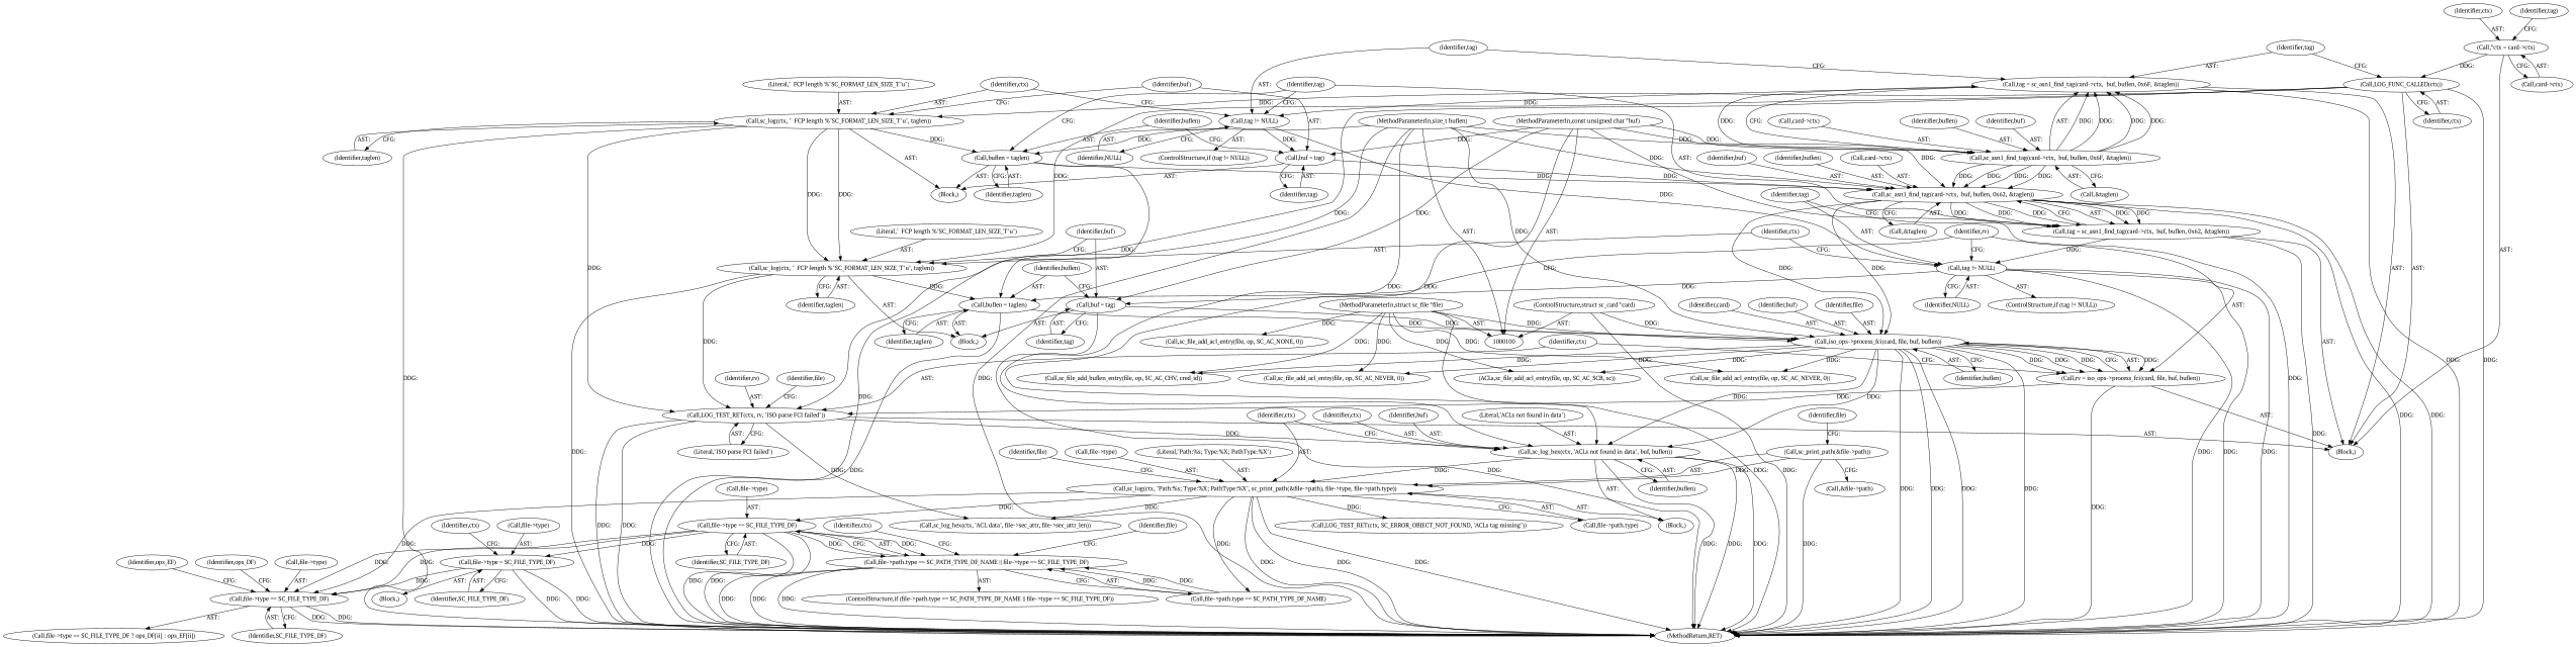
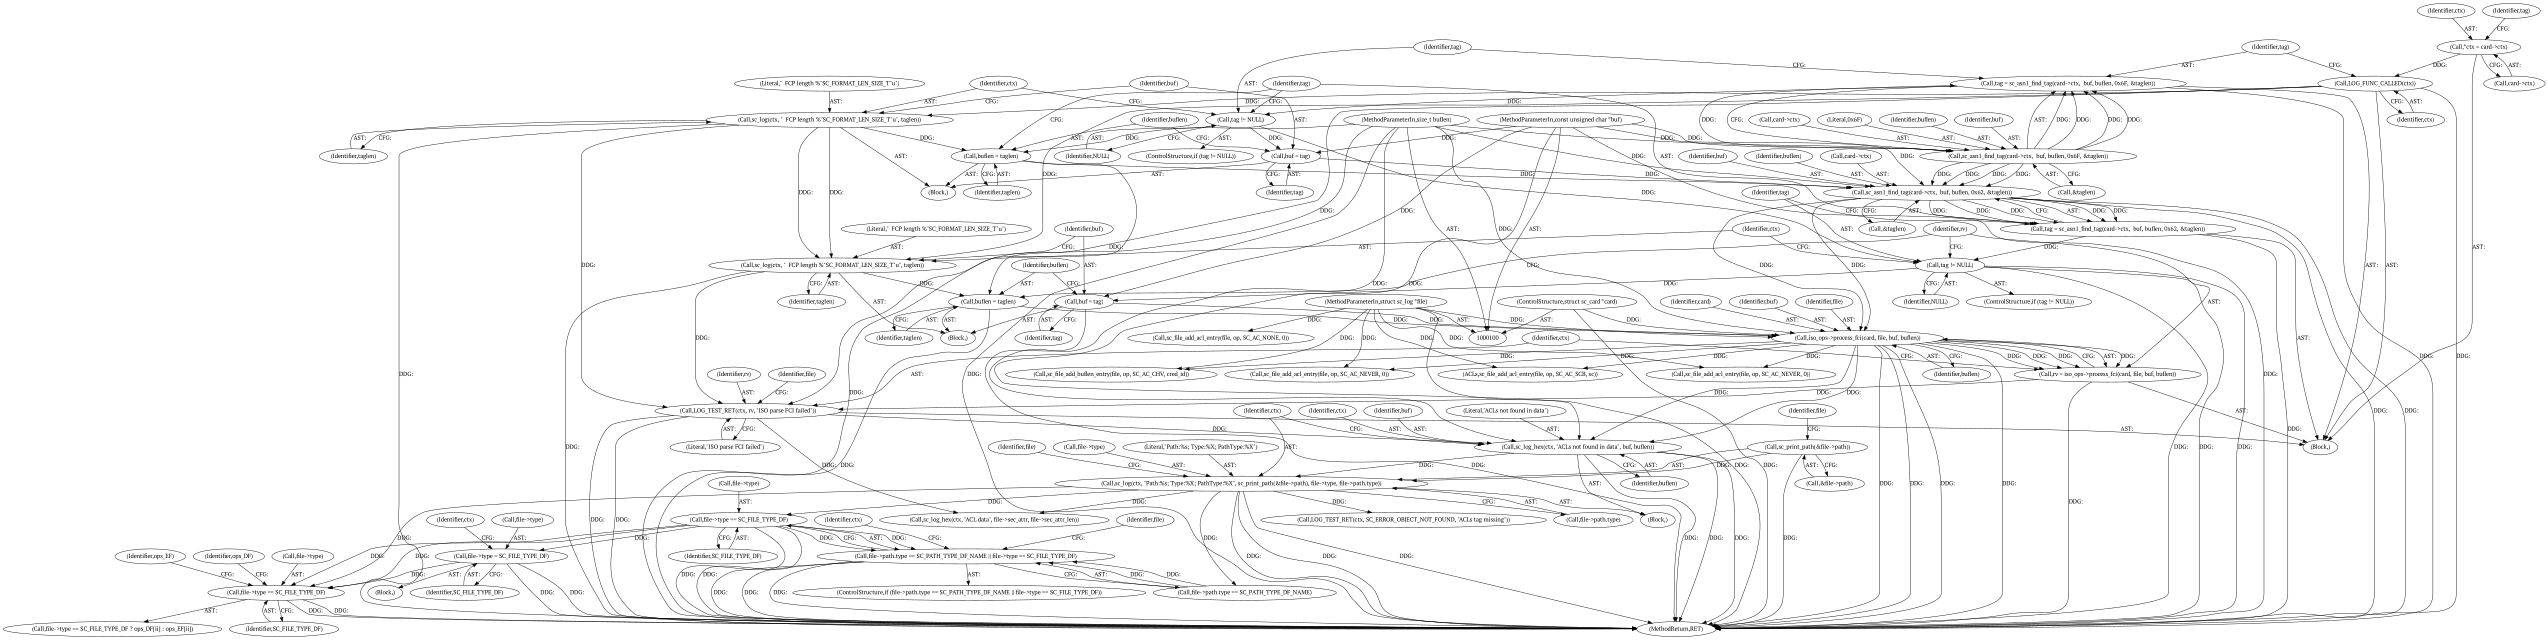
  digraph {
    fontname="PT Serif"
    node [fontname="PT Serif"]
    edge [fontname="PT Serif"]
    n1 [label="(Call,file->type == SC_FILE_TYPE_DF)"]
    n2 [label="(Call,file->path.type == SC_PATH_TYPE_DF_NAME || file->type == SC_FILE_TYPE_DF)"]
    n3 [label="(Call,file->type = SC_FILE_TYPE_DF)"]
    n4 [label="(Call,file->type == SC_FILE_TYPE_DF)"]
    n5 [label="(Identifier,SC_FILE_TYPE_DF)"]
    n6 [label="(MethodReturn,RET)"]
    n7 [label="(Call,file->path.type == SC_PATH_TYPE_DF_NAME)"]
    n8 [label="(ControlStructure,if (file->path.type == SC_PATH_TYPE_DF_NAME || file->type == SC_FILE_TYPE_DF))"]
    n9 [label="(Identifier,SC_FILE_TYPE_DF)"]
    n10 [label="(Block,)"]
    n11 [label="(Call,file->type == SC_FILE_TYPE_DF ? ops_DF[ii] : ops_EF[ii])"]
    n12 [label="(Identifier,SC_FILE_TYPE_DF)"]
    n13 [label="(Call,sc_log(ctx, \"Path:%s; Type:%X; PathType:%X\", sc_print_path(&file->path), file->type, file->path.type))"]
    n14 [label="(Block,)"]
    n15 [label="(Call,LOG_TEST_RET(ctx, SC_ERROR_OBJECT_NOT_FOUND, \"ACLs tag missing\"))"]
    n16 [label="(Call,file->path.type)"]
    n17 [label="(Call,sc_log_hex(ctx, \"ACL data\", file->sec_attr, file->sec_attr_len))"]
    n18 [label="(Call,sc_log_hex(ctx, \"ACLs not found in data\", buf, buflen))"]
    n19 [label="(Identifier,buflen)"]
    n20 [label="(Call,LOG_TEST_RET(ctx, rv, \"ISO parse FCI failed\"))"]
    n21 [label="(Block,)"]
    n22 [label="(Literal,\"ISO parse FCI failed\")"]
    n23 [label="(Call,LOG_FUNC_CALLED(ctx))"]
    n24 [label="(Call,sc_log(ctx, \"  FCP length %\"SC_FORMAT_LEN_SIZE_T\"u\", taglen))"]
    n25 [label="(Call,sc_log(ctx, \"  FCP length %\"SC_FORMAT_LEN_SIZE_T\"u\", taglen))"]
    n26 [label="(Identifier,ctx)"]
    n27 [label="(Call,buflen = taglen)"]
    n28 [label="(Identifier,taglen)"]
    n29 [label="(Block,)"]
    n30 [label="(Call,buflen = taglen)"]
    n31 [label="(Identifier,taglen)"]
    n32 [label="(Block,)"]
    n33 [label="(Call,*ctx = card->ctx)"]
    n34 [label="(Call,card->ctx)"]
    n35 [label="(Call,sc_asn1_find_tag(card->ctx,  buf, buflen, 0x62, &taglen))"]
    n36 [label="(Identifier,taglen)"]
    n37 [label="(Call,iso_ops->process_fci(card, file, buf, buflen))"]
    n38 [label="(Identifier,taglen)"]
    n39 [label="(Call,rv = iso_ops->process_fci(card, file, buf, buflen))"]
    n40 [label="(Call,sc_file_add_acl_entry(file, op, SC_AC_NEVER, 0))"]
    n41 [label="(Call,sc_file_add_acl_entry(file, op, SC_AC_NEVER, 0))"]
    n42 [label="(ACLs,sc_file_add_acl_entry(file, op, SC_AC_SCB, sc))"]
    n43 [label="(Identifier,buflen)"]
    n44 [label="(Call,sc_file_add_buflen_entry(file, op, SC_AC_CHV, cred_id))"]
    n45 [label="(Call,sc_file_add_acl_entry(file, op, SC_AC_NONE, 0))"]
    n46 [label="(ControlStructure,struct sc_card *card)"]
    1000100
-   n48 [label="(MethodParameterIn,struct sc_file *file)"]
+   n48 [label="(MethodParameterIn,struct sc_log *file)"]
    n49 [label="(Call,tag = sc_asn1_find_tag(card->ctx,  buf, buflen, 0x62, &taglen))"]
    n50 [label="(Call,&taglen)"]
    n51 [label="(Call,tag != NULL)"]
    n52 [label="(Call,sc_asn1_find_tag(card->ctx,  buf, buflen, 0x6F, &taglen))"]
    n53 [label="(Call,tag = sc_asn1_find_tag(card->ctx,  buf, buflen, 0x6F, &taglen))"]
    n54 [label="(Call,&taglen)"]
    n55 [label="(Call,tag != NULL)"]
    n56 [label="(MethodParameterIn,const unsigned char *buf)"]
    n57 [label="(Call,buf = tag)"]
    n58 [label="(Call,buf = tag)"]
    n59 [label="(Identifier,tag)"]
    n60 [label="(Identifier,tag)"]
    n61 [label="(MethodParameterIn,size_t buflen)"]
    n62 [label="(Identifier,NULL)"]
    n63 [label="(ControlStructure,if (tag != NULL))"]
    n64 [label="(Identifier,NULL)"]
    n65 [label="(ControlStructure,if (tag != NULL))"]
    n66 [label="(Call,sc_print_path(&file->path))"]
    n67 [label="(Call,&file->path)"]
    n68 [label="(Identifier,buf)"]
    n69 [label="(Literal,\"  FCP length %\"SC_FORMAT_LEN_SIZE_T\"u\")"]
    n70 [label="(Identifier,file)"]
    n71 [label="(Identifier,buf)"]
    n72 [label="(Identifier,ctx)"]
    n73 [label="(Identifier,buflen)"]
    n74 [label="(Call,card->ctx)"]
+   n75 [label="(Literal,0x6F)"]
    n76 [label="(Call,file->type)"]
    n77 [label="(Literal,\"  FCP length %\"SC_FORMAT_LEN_SIZE_T\"u\")"]
    n78 [label="(Identifier,file)"]
    n79 [label="(Identifier,buflen)"]
    n80 [label="(Identifier,ctx)"]
    n81 [label="(Literal,\"ACLs not found in data\")"]
    n82 [label="(Identifier,ctx)"]
    n83 [label="(Identifier,buf)"]
    n84 [label="(Identifier,rv)"]
    n85 [label="(Identifier,ctx)"]
    n86 [label="(Identifier,tag)"]
    n87 [label="(Identifier,ctx)"]
    n88 [label="(Identifier,buflen)"]
    n89 [label="(Call,file->type)"]
    n90 [label="(Identifier,ctx)"]
    n91 [label="(Call,file->type)"]
    n92 [label="(Identifier,file)"]
    n93 [label="(Identifier,buflen)"]
    n94 [label="(Identifier,tag)"]
    n95 [label="(Identifier,buf)"]
    n96 [label="(Identifier,file)"]
    n97 [label="(Identifier,ctx)"]
    n98 [label="(Identifier,file)"]
    n99 [label="(Identifier,ops_EF)"]
    n100 [label="(Identifier,ops_DF)"]
    n101 [label="(Call,file->type)"]
    n102 [label="(Identifier,rv)"]
    n103 [label="(Identifier,tag)"]
    n104 [label="(Call,card->ctx)"]
    n105 [label="(Identifier,buf)"]
    n106 [label="(Literal,\"Path:%s; Type:%X; PathType:%X\")"]
    n107 [label="(Identifier,tag)"]
    n108 [label="(Identifier,ctx)"]
    n109 [label="(Identifier,buf)"]
    n110 [label="(Identifier,tag)"]
    n111 [label="(Identifier,card)"]
    n1 -> n2 [label="AST: "]
    n1 -> n2 [label="DDG: "]
    n1 -> n2 [label="DDG: "]
    n1 -> n3 [label="DDG: "]
    n1 -> n4 [label="DDG: "]
    n1 -> n4 [label="DDG: "]
    n1 -> n5 [label="CFG: "]
    n1 -> n6 [label="DDG: "]
    n1 -> n6 [label="DDG: "]
    n2 -> n1 [label="CFG: "]
    n2 -> n6 [label="DDG: "]
    n2 -> n6 [label="DDG: "]
    n2 -> n6 [label="DDG: "]
    n2 -> n7 [label="CFG: "]
    n2 -> n8 [label="AST: "]
    n3 -> n4 [label="DDG: "]
    n3 -> n6 [label="DDG: "]
    n3 -> n6 [label="DDG: "]
    n3 -> n9 [label="CFG: "]
    n3 -> n10 [label="AST: "]
    n4 -> n6 [label="DDG: "]
    n4 -> n6 [label="DDG: "]
    n4 -> n11 [label="AST: "]
    n4 -> n12 [label="CFG: "]
    n5 -> n1 [label="AST: "]
    n7 -> n2 [label="AST: "]
    n7 -> n2 [label="DDG: "]
    n7 -> n2 [label="DDG: "]
    n9 -> n3 [label="AST: "]
    n12 -> n4 [label="AST: "]
    n13 -> n1 [label="DDG: "]
    n13 -> n4 [label="DDG: "]
    n13 -> n6 [label="DDG: "]
    n13 -> n6 [label="DDG: "]
    n13 -> n6 [label="DDG: "]
    n13 -> n7 [label="DDG: "]
    n13 -> n14 [label="AST: "]
    n13 -> n15 [label="DDG: "]
    n13 -> n16 [label="CFG: "]
    n13 -> n17 [label="DDG: "]
    n16 -> n13 [label="AST: "]
    n18 -> n6 [label="DDG: "]
    n18 -> n6 [label="DDG: "]
    n18 -> n6 [label="DDG: "]
    n18 -> n13 [label="DDG: "]
    n18 -> n14 [label="AST: "]
    n18 -> n19 [label="CFG: "]
    n19 -> n18 [label="AST: "]
    n20 -> n6 [label="DDG: "]
    n20 -> n6 [label="DDG: "]
    n20 -> n17 [label="DDG: "]
    n20 -> n18 [label="DDG: "]
    n20 -> n21 [label="AST: "]
    n20 -> n22 [label="CFG: "]
    n22 -> n20 [label="AST: "]
    n23 -> n6 [label="DDG: "]
    n23 -> n20 [label="DDG: "]
    n23 -> n21 [label="AST: "]
    n23 -> n24 [label="DDG: "]
    n23 -> n25 [label="DDG: "]
    n23 -> n26 [label="CFG: "]
    n24 -> n6 [label="DDG: "]
    n24 -> n20 [label="DDG: "]
    n24 -> n25 [label="DDG: "]
    n24 -> n25 [label="DDG: "]
    n24 -> n27 [label="DDG: "]
    n24 -> n28 [label="CFG: "]
    n24 -> n29 [label="AST: "]
    n25 -> n6 [label="DDG: "]
    n25 -> n20 [label="DDG: "]
    n25 -> n30 [label="DDG: "]
    n25 -> n31 [label="CFG: "]
    n25 -> n32 [label="AST: "]
    n26 -> n23 [label="AST: "]
    n27 -> n6 [label="DDG: "]
    n27 -> n29 [label="AST: "]
    n27 -> n35 [label="DDG: "]
    n27 -> n36 [label="CFG: "]
    n28 -> n24 [label="AST: "]
    n30 -> n6 [label="DDG: "]
    n30 -> n32 [label="AST: "]
    n30 -> n37 [label="DDG: "]
    n30 -> n38 [label="CFG: "]
    n31 -> n25 [label="AST: "]
    n33 -> n21 [label="AST: "]
    n33 -> n23 [label="DDG: "]
    n33 -> n34 [label="CFG: "]
    n34 -> n33 [label="AST: "]
    n35 -> n6 [label="DDG: "]
    n35 -> n6 [label="DDG: "]
    n35 -> n37 [label="DDG: "]
    n35 -> n37 [label="DDG: "]
    n35 -> n49 [label="AST: "]
    n35 -> n49 [label="DDG: "]
    n35 -> n49 [label="DDG: "]
    n35 -> n49 [label="DDG: "]
    n35 -> n49 [label="DDG: "]
    n35 -> n49 [label="DDG: "]
    n35 -> n50 [label="CFG: "]
    n36 -> n27 [label="AST: "]
    n37 -> n6 [label="DDG: "]
    n37 -> n6 [label="DDG: "]
    n37 -> n6 [label="DDG: "]
    n37 -> n6 [label="DDG: "]
    n37 -> n18 [label="DDG: "]
    n37 -> n18 [label="DDG: "]
    n37 -> n39 [label="AST: "]
    n37 -> n39 [label="DDG: "]
    n37 -> n39 [label="DDG: "]
    n37 -> n39 [label="DDG: "]
    n37 -> n39 [label="DDG: "]
    n37 -> n40 [label="DDG: "]
    n37 -> n41 [label="DDG: "]
    n37 -> n42 [label="DDG: "]
    n37 -> n43 [label="CFG: "]
    n37 -> n44 [label="DDG: "]
    n38 -> n30 [label="AST: "]
    n39 -> n6 [label="DDG: "]
    n39 -> n20 [label="DDG: "]
    n39 -> n21 [label="AST: "]
    n39 -> n37 [label="CFG: "]
    n43 -> n37 [label="AST: "]
    n46 -> n6 [label="DDG: "]
    n46 -> n37 [label="DDG: "]
    n46 -> 1000100 [label="AST: "]
    n48 -> n6 [label="DDG: "]
    n48 -> n37 [label="DDG: "]
    n48 -> n40 [label="DDG: "]
    n48 -> n41 [label="DDG: "]
    n48 -> n42 [label="DDG: "]
    n48 -> n44 [label="DDG: "]
    n48 -> n45 [label="DDG: "]
    n48 -> 1000100 [label="AST: "]
    n49 -> n6 [label="DDG: "]
    n49 -> n21 [label="AST: "]
    n49 -> n35 [label="CFG: "]
    n49 -> n51 [label="DDG: "]
    n50 -> n35 [label="AST: "]
    n51 -> n6 [label="DDG: "]
    n51 -> n6 [label="DDG: "]
    n51 -> n6 [label="DDG: "]
    n51 -> n58 [label="DDG: "]
    n51 -> n64 [label="CFG: "]
    n51 -> n65 [label="AST: "]
    n52 -> n35 [label="DDG: "]
    n52 -> n35 [label="DDG: "]
    n52 -> n35 [label="DDG: "]
    n52 -> n35 [label="DDG: "]
    n52 -> n53 [label="AST: "]
    n52 -> n53 [label="DDG: "]
    n52 -> n53 [label="DDG: "]
    n52 -> n53 [label="DDG: "]
    n52 -> n53 [label="DDG: "]
    n52 -> n53 [label="DDG: "]
    n52 -> n54 [label="CFG: "]
    n53 -> n6 [label="DDG: "]
    n53 -> n21 [label="AST: "]
    n53 -> n52 [label="CFG: "]
    n53 -> n55 [label="DDG: "]
    n54 -> n52 [label="AST: "]
    n55 -> n51 [label="DDG: "]
    n55 -> n57 [label="DDG: "]
    n55 -> n62 [label="CFG: "]
    n55 -> n63 [label="AST: "]
    n56 -> n6 [label="DDG: "]
    n56 -> n18 [label="DDG: "]
    n56 -> n35 [label="DDG: "]
    n56 -> 1000100 [label="AST: "]
    n56 -> n52 [label="DDG: "]
    n56 -> n57 [label="DDG: "]
    n56 -> n58 [label="DDG: "]
    n57 -> n29 [label="AST: "]
    n57 -> n35 [label="DDG: "]
    n57 -> n59 [label="CFG: "]
    n58 -> n6 [label="DDG: "]
    n58 -> n32 [label="AST: "]
    n58 -> n37 [label="DDG: "]
    n58 -> n60 [label="CFG: "]
    n59 -> n57 [label="AST: "]
    n60 -> n58 [label="AST: "]
    n61 -> n6 [label="DDG: "]
    n61 -> n18 [label="DDG: "]
    n61 -> n27 [label="DDG: "]
    n61 -> n30 [label="DDG: "]
    n61 -> n35 [label="DDG: "]
    n61 -> n37 [label="DDG: "]
    n61 -> 1000100 [label="AST: "]
    n61 -> n52 [label="DDG: "]
    n62 -> n55 [label="AST: "]
    n64 -> n51 [label="AST: "]
    n66 -> n6 [label="DDG: "]
    n66 -> n13 [label="AST: "]
    n66 -> n13 [label="DDG: "]
    n66 -> n67 [label="CFG: "]
+   n67 -> n66 [label="AST: "]
    n68 -> n37 [label="AST: "]
    n69 -> n25 [label="AST: "]
    n70 -> n13 [label="CFG: "]
    n71 -> n18 [label="AST: "]
    n72 -> n13 [label="AST: "]
    n72 -> n18 [label="CFG: "]
    n73 -> n27 [label="AST: "]
    n73 -> n57 [label="CFG: "]
    n74 -> n52 [label="AST: "]
+   n75 -> n52 [label="AST: "]
    n76 -> n13 [label="AST: "]
    n77 -> n24 [label="AST: "]
    n78 -> n2 [label="CFG: "]
    n79 -> n30 [label="AST: "]
    n79 -> n58 [label="CFG: "]
    n80 -> n24 [label="AST: "]
    n80 -> n55 [label="CFG: "]
    n81 -> n18 [label="AST: "]
    n82 -> n18 [label="AST: "]
    n83 -> n35 [label="AST: "]
    n84 -> n20 [label="AST: "]
    n85 -> n20 [label="AST: "]
    n85 -> n39 [label="CFG: "]
    n86 -> n27 [label="CFG: "]
    n86 -> n49 [label="AST: "]
    n86 -> n55 [label="CFG: "]
    n87 -> n2 [label="CFG: "]
    n88 -> n35 [label="AST: "]
    n89 -> n4 [label="AST: "]
    n90 -> n3 [label="CFG: "]
    n91 -> n3 [label="AST: "]
    n92 -> n37 [label="AST: "]
    n93 -> n52 [label="AST: "]
    n94 -> n49 [label="CFG: "]
    n94 -> n51 [label="AST: "]
    n95 -> n24 [label="CFG: "]
    n95 -> n57 [label="AST: "]
    n96 -> n20 [label="CFG: "]
    n97 -> n33 [label="AST: "]
    n98 -> n66 [label="CFG: "]
    n99 -> n4 [label="CFG: "]
    n100 -> n4 [label="CFG: "]
    n101 -> n1 [label="AST: "]
    n102 -> n30 [label="CFG: "]
    n102 -> n39 [label="AST: "]
    n102 -> n51 [label="CFG: "]
    n103 -> n53 [label="CFG: "]
    n103 -> n55 [label="AST: "]
    n104 -> n35 [label="AST: "]
    n105 -> n52 [label="AST: "]
    n106 -> n13 [label="AST: "]
    n107 -> n33 [label="CFG: "]
    n108 -> n25 [label="AST: "]
    n108 -> n51 [label="CFG: "]
    n109 -> n25 [label="CFG: "]
    n109 -> n58 [label="AST: "]
    n110 -> n23 [label="CFG: "]
    n110 -> n53 [label="AST: "]
    n111 -> n37 [label="AST: "]
  }
